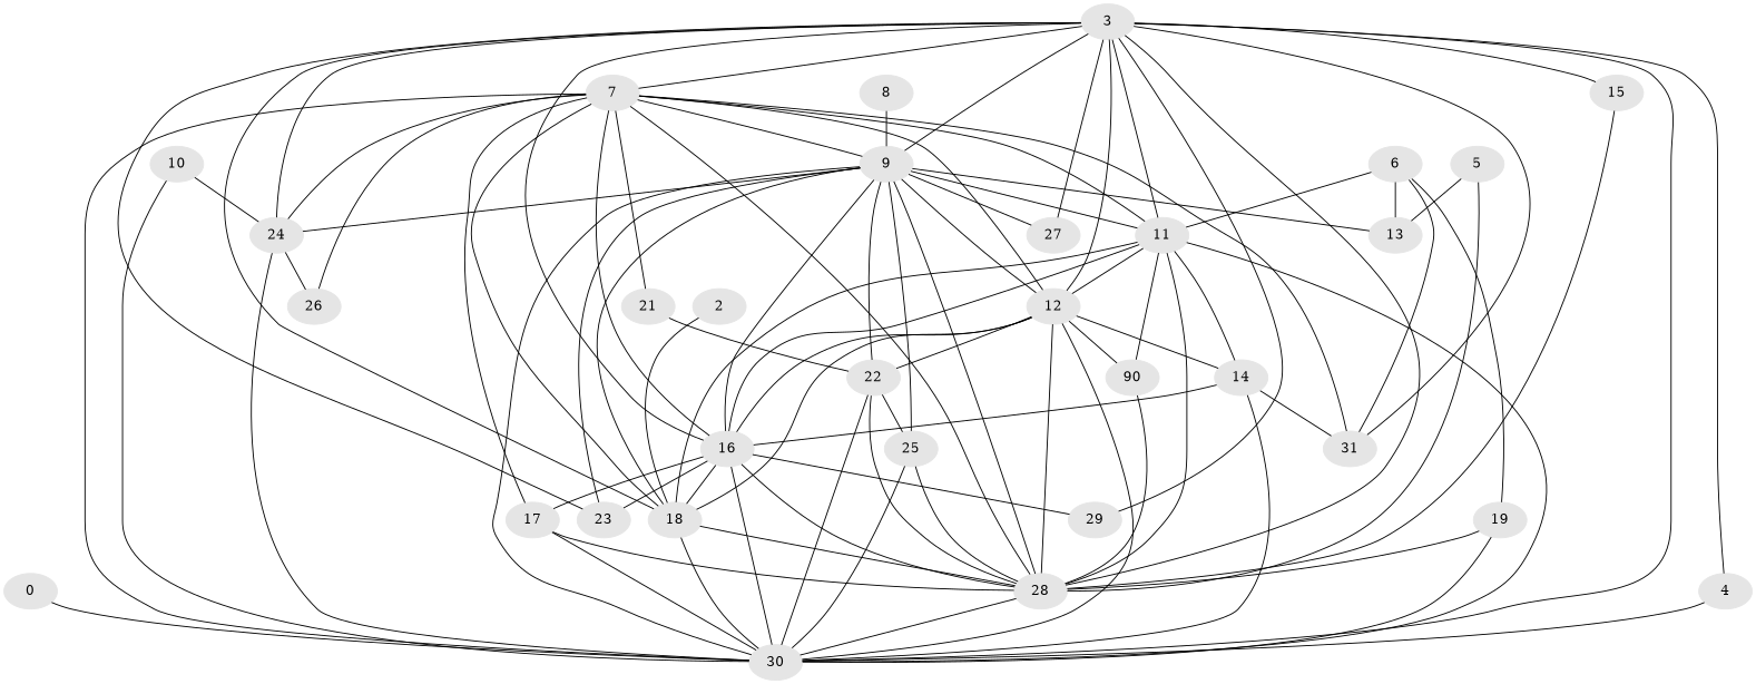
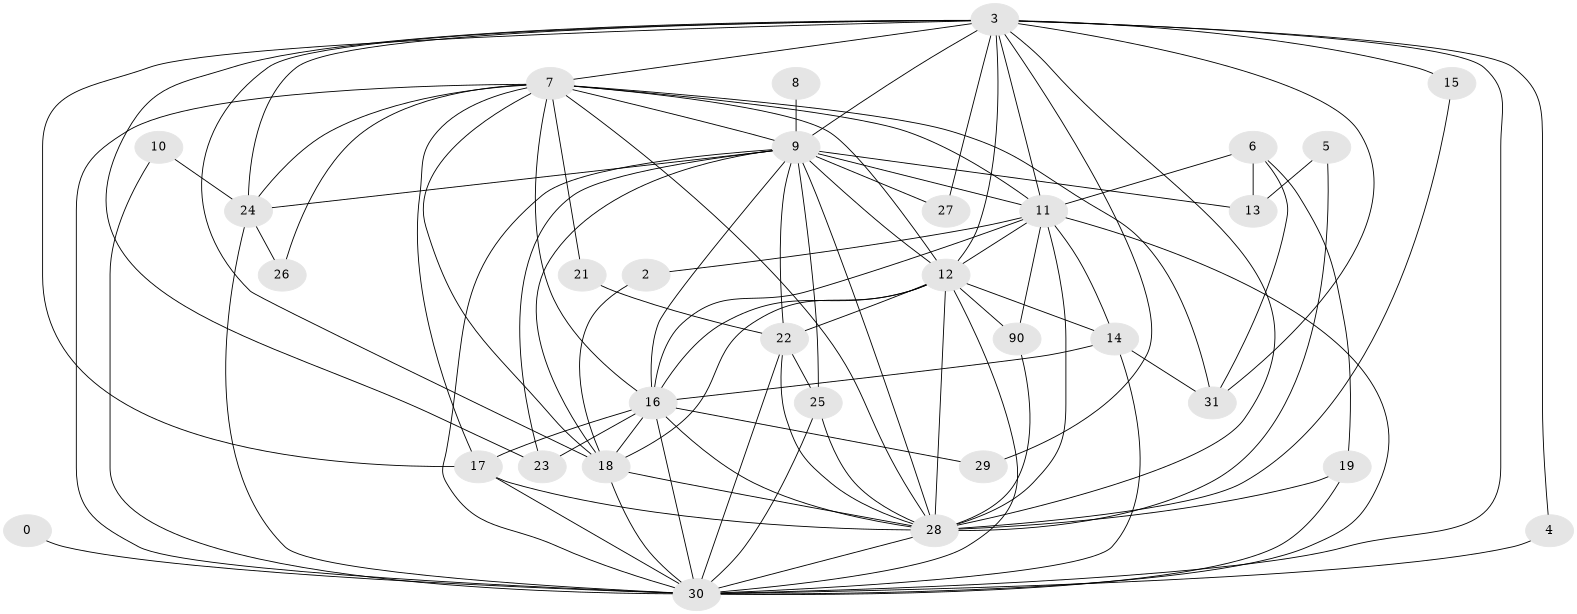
  graph {
    node [color=gray90 style=filled]
    edge [weight=1.0]
    n1 [label=0]
    30
    2
    18
    28
    3
    4
    7
    9
    11
    12
    15
    16
    23
    24
    27
    29
    31
    21
    26
    17
    13
    22
    25
    14
    n26 [label=90]
    5
    6
    19
    8
    10
    n1 -- 30
    2 -- 18
    18 -- 30
    18 -- 28
    28 -- 30
    3 -- 30
    3 -- 18
    3 -- 28 [weight=2.0]
    3 -- 4
    3 -- 7 [weight=2.0]
    3 -- 9
    3 -- 11 [weight=2.0]
    3 -- 12 [weight=2.0]
    3 -- 15
-   3 -- 16
+   3 -- 17
    3 -- 23
    3 -- 24 [weight=2.0]
    3 -- 27 [weight=2.0]
    3 -- 29 [weight=2.0]
    3 -- 31
    4 -- 30
    7 -- 30
    7 -- 18 [weight=2.0]
    7 -- 28
    7 -- 9
    7 -- 11 [weight=3.0]
    7 -- 12
    7 -- 16 [weight=2.0]
    7 -- 24
    7 -- 31
    7 -- 21
    7 -- 26 [weight=3.0]
    7 -- 17
    9 -- 30 [weight=3.0]
    9 -- 18
    9 -- 28
    9 -- 11 [weight=3.0]
    9 -- 12 [weight=2.0]
    9 -- 16
    9 -- 23
    9 -- 24
    9 -- 27
    9 -- 13
    9 -- 22
    9 -- 25
    11 -- 30 [weight=3.0]
-   11 -- 18 [weight=2.0]
+   11 -- 2 [weight=2.0]
    11 -- 28 [weight=4.0]
    11 -- 12 [weight=3.0]
    11 -- 16 [weight=3.0]
    11 -- 14
    11 -- n26
    12 -- 30
    12 -- 18
    12 -- 28 [weight=2.0]
    12 -- 16 [weight=2.0]
    12 -- 22
    12 -- 14
    12 -- n26
    15 -- 28
    16 -- 30
    16 -- 18 [weight=2.0]
    16 -- 28 [weight=2.0]
    16 -- 23
    16 -- 29
    16 -- 17 [weight=2.0]
    24 -- 30
    24 -- 26
    21 -- 22
    17 -- 30 [weight=2.0]
    17 -- 28
    22 -- 30
    22 -- 28
    22 -- 25
    25 -- 30
    25 -- 28
    14 -- 30
    14 -- 16
    14 -- 31
    n26 -- 28
    5 -- 28
    5 -- 13
    6 -- 11 [weight=3.0]
    6 -- 31
    6 -- 13
    6 -- 19
    19 -- 30
    19 -- 28
    8 -- 9
    10 -- 30
    10 -- 24
  }
